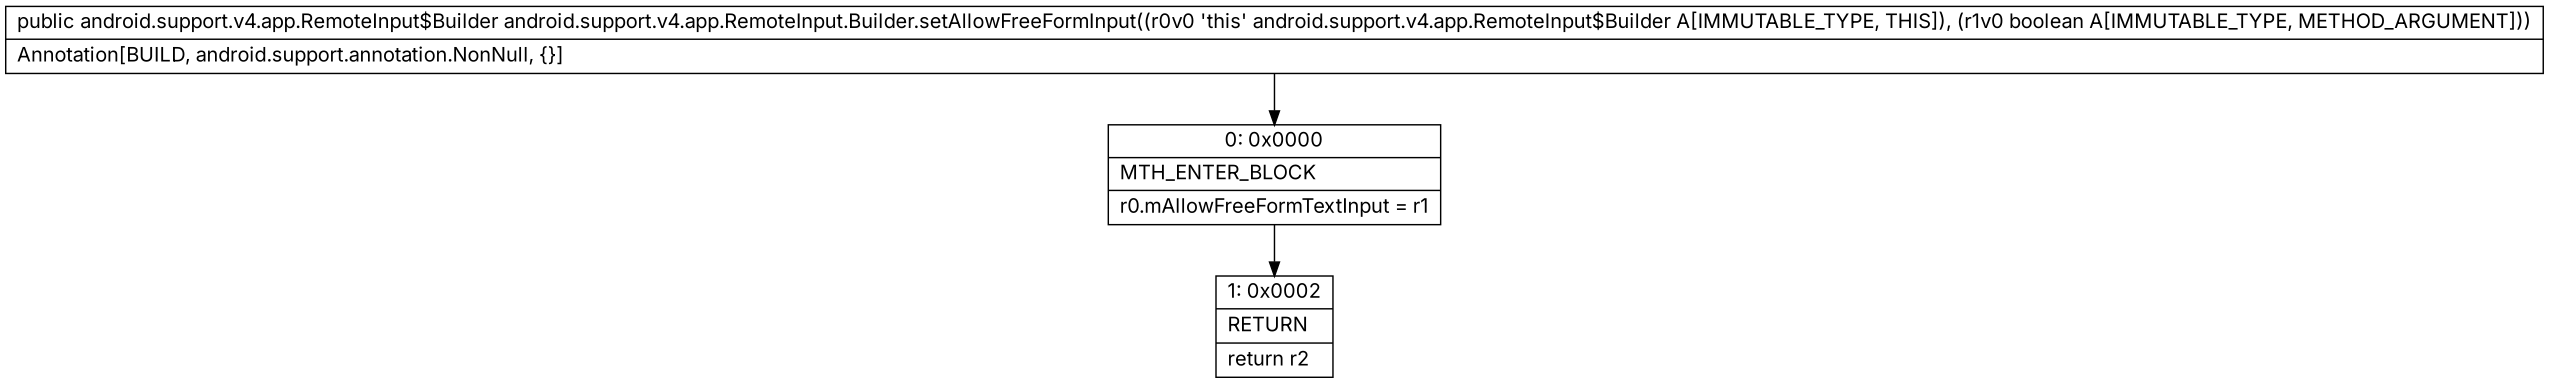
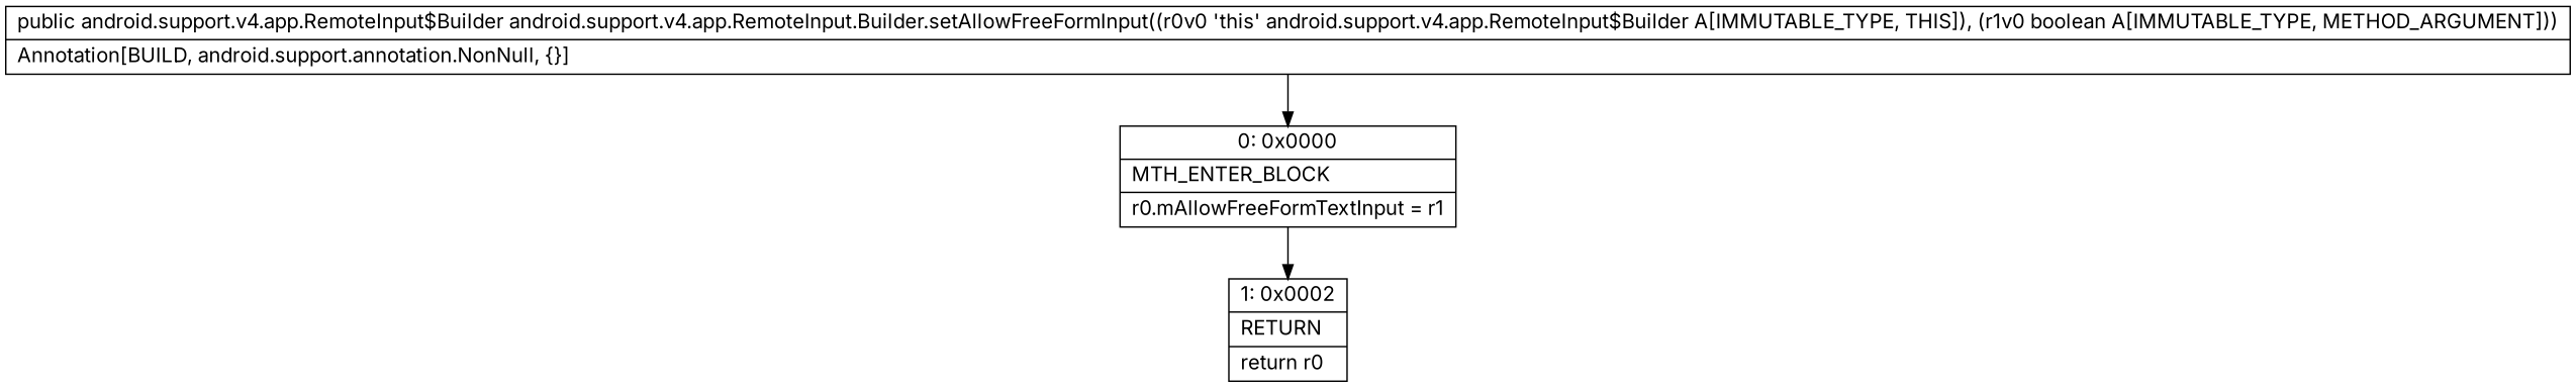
  digraph {
    fontname=Inter
    node [shape=record fontname=Inter]
    edge [fontname=Inter]
    n1 [label="{0\:\ 0x0000|MTH_ENTER_BLOCK\l|r0.mAllowFreeFormTextInput = r1\l}"]
-   n2 [label="{1\:\ 0x0002|RETURN\l|return r2\l}"]
+   n2 [label="{1\:\ 0x0002|RETURN\l|return r0\l}"]
    n3 [label="{public android.support.v4.app.RemoteInput$Builder android.support.v4.app.RemoteInput.Builder.setAllowFreeFormInput((r0v0 'this' android.support.v4.app.RemoteInput$Builder A[IMMUTABLE_TYPE, THIS]), (r1v0 boolean A[IMMUTABLE_TYPE, METHOD_ARGUMENT]))  | Annotation[BUILD, android.support.annotation.NonNull, \{\}]\l}"]
    n1 -> n2
    n3 -> n1
  }
